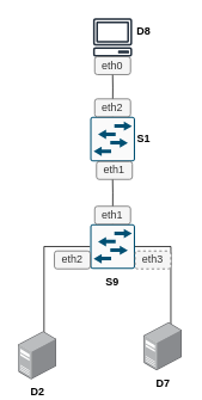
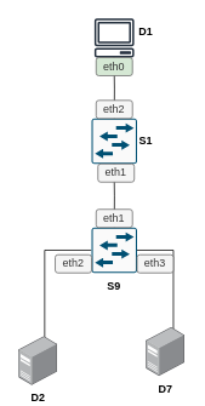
  <mxCell id="0" />
  <mxCell id="1" parent="0" />
  <mxCell id="2" value="S1" style="sketch=0;points=[[0.015,0.015,0],[0.985,0.015,0],[0.985,0.985,0],[0.015,0.985,0],[0.25,0,0],[0.5,0,0],[0.75,0,0],[1,0.25,0],[1,0.5,0],[1,0.75,0],[0.75,1,0],[0.5,1,0],[0.25,1,0],[0,0.75,0],[0,0.5,0],[0,0.25,0]];verticalLabelPosition=bottom;html=1;verticalAlign=top;aspect=fixed;align=center;pointerEvents=1;shape=mxgraph.cisco19.rect;prIcon=l2_switch;fillColor=#FAFAFA;strokeColor=#005073;" parent="1" vertex="1"><mxGeometry x="100" y="130" width="50" height="50" as="geometry" /></mxCell>
  <mxCell id="3" style="edgeStyle=orthogonalEdgeStyle;rounded=0;orthogonalLoop=1;jettySize=auto;html=1;endArrow=none;endFill=0;entryX=0.667;entryY=0.042;entryDx=0;entryDy=0;entryPerimeter=0;" parent="1" source="5" target="7" edge="1"><mxGeometry relative="1" as="geometry"><mxPoint x="60" y="360" as="targetPoint" /></mxGeometry></mxCell>
  <mxCell id="4" style="edgeStyle=orthogonalEdgeStyle;rounded=0;orthogonalLoop=1;jettySize=auto;html=1;endArrow=none;endFill=0;entryX=0.647;entryY=0.042;entryDx=0;entryDy=0;entryPerimeter=0;" parent="1" source="5" target="6" edge="1"><mxGeometry relative="1" as="geometry"><Array as="points"><mxPoint x="190" y="275" /><mxPoint x="190" y="362" /></Array></mxGeometry></mxCell>
  <mxCell id="5" value="" style="sketch=0;points=[[0.015,0.015,0],[0.985,0.015,0],[0.985,0.985,0],[0.015,0.985,0],[0.25,0,0],[0.5,0,0],[0.75,0,0],[1,0.25,0],[1,0.5,0],[1,0.75,0],[0.75,1,0],[0.5,1,0],[0.25,1,0],[0,0.75,0],[0,0.5,0],[0,0.25,0]];verticalLabelPosition=bottom;html=1;verticalAlign=top;aspect=fixed;align=center;pointerEvents=1;shape=mxgraph.cisco19.rect;prIcon=l2_switch;fillColor=#FAFAFA;strokeColor=#005073;" parent="1" vertex="1"><mxGeometry x="100" y="250" width="50" height="50" as="geometry" /></mxCell>
  <mxCell id="6" value="&lt;b&gt;D7&lt;/b&gt;" style="image;points=[];aspect=fixed;html=1;align=center;shadow=0;dashed=0;image=img/lib/allied_telesis/computer_and_terminals/Server_Desktop.svg;" parent="1" vertex="1"><mxGeometry x="160" y="360" width="42.6" height="54" as="geometry" /></mxCell>
  <mxCell id="7" value="&lt;b&gt;D2&lt;/b&gt;" style="image;points=[];aspect=fixed;html=1;align=center;shadow=0;dashed=0;image=img/lib/allied_telesis/computer_and_terminals/Server_Desktop.svg;" parent="1" vertex="1"><mxGeometry x="20" y="370" width="42.6" height="54" as="geometry" /></mxCell>
  <mxCell id="8" value="" style="sketch=0;outlineConnect=0;fontColor=#232F3E;gradientColor=none;fillColor=#232F3D;strokeColor=none;dashed=0;verticalLabelPosition=bottom;verticalAlign=top;align=center;html=1;fontSize=12;fontStyle=0;aspect=fixed;pointerEvents=1;shape=mxgraph.aws4.client;" parent="1" vertex="1"><mxGeometry x="103" y="20" width="44" height="42.87" as="geometry" /></mxCell>
  <mxCell id="9" style="edgeStyle=orthogonalEdgeStyle;rounded=0;orthogonalLoop=1;jettySize=auto;html=1;entryX=0.5;entryY=0;entryDx=0;entryDy=0;endArrow=none;endFill=0;entryPerimeter=0;" parent="1" target="2" edge="1"><mxGeometry relative="1" as="geometry"><mxPoint x="124.71" y="62.87" as="sourcePoint" /><mxPoint x="124.71" y="112.87" as="targetPoint" /></mxGeometry></mxCell>
  <mxCell id="10" style="edgeStyle=orthogonalEdgeStyle;rounded=0;orthogonalLoop=1;jettySize=auto;html=1;entryX=0.5;entryY=0;entryDx=0;entryDy=0;endArrow=none;endFill=0;entryPerimeter=0;" parent="1" target="5" edge="1"><mxGeometry relative="1" as="geometry"><mxPoint x="124.71" y="180" as="sourcePoint" /><mxPoint x="124.71" y="230" as="targetPoint" /></mxGeometry></mxCell>
  <mxCell id="11" value="eth2" style="rounded=1;whiteSpace=wrap;html=1;fillColor=#f5f5f5;fontColor=#333333;strokeColor=#666666;" parent="1" vertex="1"><mxGeometry x="105" y="110" width="40" height="20" as="geometry" /></mxCell>
  <mxCell id="12" value="eth1" style="rounded=1;whiteSpace=wrap;html=1;fillColor=#f5f5f5;fontColor=#333333;strokeColor=#666666;" parent="1" vertex="1"><mxGeometry x="107" y="180" width="40" height="20" as="geometry" /></mxCell>
  <mxCell id="13" value="eth2" style="rounded=1;whiteSpace=wrap;html=1;fillColor=#f5f5f5;fontColor=#333333;strokeColor=#666666;" parent="1" vertex="1"><mxGeometry x="60" y="280" width="40" height="20" as="geometry" /></mxCell>
  <mxCell id="14" value="eth1" style="rounded=1;whiteSpace=wrap;html=1;fillColor=#f5f5f5;fontColor=#333333;strokeColor=#666666;" parent="1" vertex="1"><mxGeometry x="105" y="230" width="40" height="20" as="geometry" /></mxCell>
- <mxCell id="15" value="eth3" style="rounded=1;whiteSpace=wrap;html=1;fillColor=#f5f5f5;fontColor=#333333;strokeColor=#666666;dashed=1;" parent="1" vertex="1"><mxGeometry x="150" y="280" width="40" height="20" as="geometry" /></mxCell>
- <mxCell id="16" value="&lt;b&gt;D8&lt;/b&gt;" style="text;html=1;strokeColor=none;fillColor=none;align=center;verticalAlign=middle;whiteSpace=wrap;rounded=0;" parent="1" vertex="1"><mxGeometry x="130" y="20" width="60" height="30" as="geometry" /></mxCell>
+ <mxCell id="15" value="eth3" style="rounded=1;whiteSpace=wrap;html=1;fillColor=#f5f5f5;fontColor=#333333;strokeColor=#666666;" parent="1" vertex="1"><mxGeometry x="150" y="280" width="40" height="20" as="geometry" /></mxCell>
+ <mxCell id="16" value="&lt;b&gt;D1&lt;/b&gt;" style="text;html=1;strokeColor=none;fillColor=none;align=center;verticalAlign=middle;whiteSpace=wrap;rounded=0;" parent="1" vertex="1"><mxGeometry x="130" y="20" width="60" height="30" as="geometry" /></mxCell>
  <mxCell id="17" value="&lt;b&gt;S1&lt;/b&gt;" style="text;html=1;strokeColor=none;fillColor=none;align=center;verticalAlign=middle;whiteSpace=wrap;rounded=0;" parent="1" vertex="1"><mxGeometry x="130" y="140" width="60" height="30" as="geometry" /></mxCell>
  <mxCell id="18" value="&lt;b&gt;S9&lt;/b&gt;" style="text;html=1;strokeColor=none;fillColor=none;align=center;verticalAlign=middle;whiteSpace=wrap;rounded=0;" parent="1" vertex="1"><mxGeometry x="95" y="300" width="60" height="30" as="geometry" /></mxCell>
- <mxCell id="19" value="eth0" style="rounded=1;whiteSpace=wrap;html=1;fillColor=#f5f5f5;fontColor=#333333;strokeColor=#666666;" parent="1" vertex="1"><mxGeometry x="105" y="62.87" width="40" height="20" as="geometry" /></mxCell>
+ <mxCell id="19" value="eth0" style="rounded=1;whiteSpace=wrap;html=1;fillColor=#d5e8d4;fontColor=#333333;strokeColor=#666666;" parent="1" vertex="1"><mxGeometry x="105" y="62.87" width="40" height="20" as="geometry" /></mxCell>
